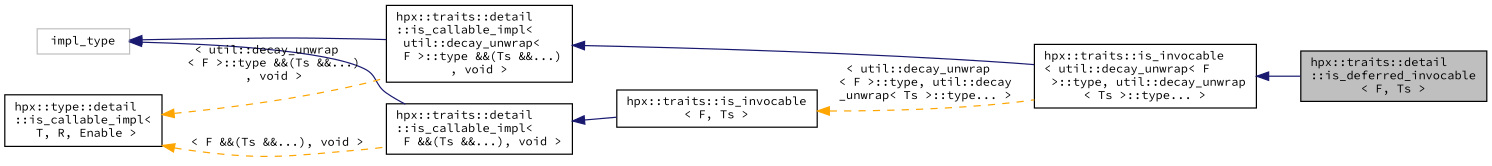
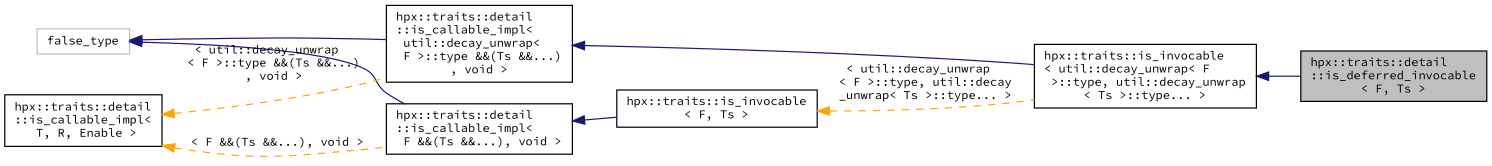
  digraph {
    fontname="Source Code Pro"
    rankdir=LR
    node [color=black fillcolor=white fontname="Source Code Pro" fontsize=10 shape=record style=filled]
    edge [color=midnightblue dir=back fontname="Source Code Pro" fontsize=10 labelfontname=Helvetica labelfontsize=10 style=solid]
    n1 [fillcolor=grey75 fontcolor=black height=0.2 label="hpx::traits::detail\l::is_deferred_invocable\l\< F, Ts \>" width=0.4]
    n2 [height=0.2 label="hpx::traits::is_invocable\l\< util::decay_unwrap\< F\l \>::type, util::decay_unwrap\l\< Ts \>::type... \>" width=0.4]
    n3 [height=0.2 label="hpx::traits::detail\l::is_callable_impl\<\l util::decay_unwrap\<\l F \>::type &&(Ts &&...)\l, void \>" width=0.4]
-   n4 [color=grey75 height=0.2 label=impl_type width=0.4]
+   n4 [color=grey75 height=0.2 label=false_type width=0.4]
    n5 [height=0.2 label="hpx::traits::detail\l::is_callable_impl\<\l F &&(Ts &&...), void \>" width=0.4]
-   n6 [height=0.2 label="hpx::type::detail\l::is_callable_impl\<\l T, R, Enable \>" width=0.4]
+   n6 [height=0.2 label="hpx::traits::detail\l::is_callable_impl\<\l T, R, Enable \>" width=0.4]
    n7 [height=0.2 label="hpx::traits::is_invocable\l\< F, Ts \>" width=0.4]
    n2 -> n1
    n3 -> n2
    n4 -> n3
    n4 -> n5
    n5 -> n7
    n6 -> n3 [color=orange label=" \< util::decay_unwrap\l\< F \>::type &&(Ts &&...)\l, void \>" style=dashed]
    n6 -> n5 [color=orange label=" \< F &&(Ts &&...), void \>" style=dashed]
    n7 -> n2 [color=orange label=" \< util::decay_unwrap\l\< F \>::type, util::decay\l_unwrap\< Ts \>::type... \>" style=dashed]
  }
